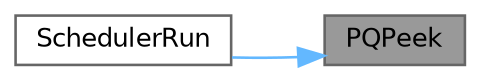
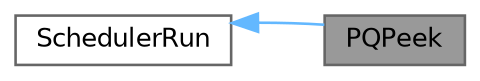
  digraph {
    rankdir=RL
    node [fontname=Helvetica fontsize=10 shape=box style=filled]
    n1 [color=gray40 fillcolor=grey60 fontcolor=black height=0.2 label=PQPeek width=0.4]
    n2 [color=grey40 fillcolor=white height=0.2 label=SchedulerRun width=0.4]
-   n1 -> n2 [color=steelblue1 dir=back fontname=Helvetica fontsize=10 labelfontname=Helvetica labelfontsize=10 style=solid]
+   n2 -> n1 [color=steelblue1 dir=back fontname=Helvetica fontsize=10 labelfontname=Helvetica labelfontsize=10 style=solid]
  }
